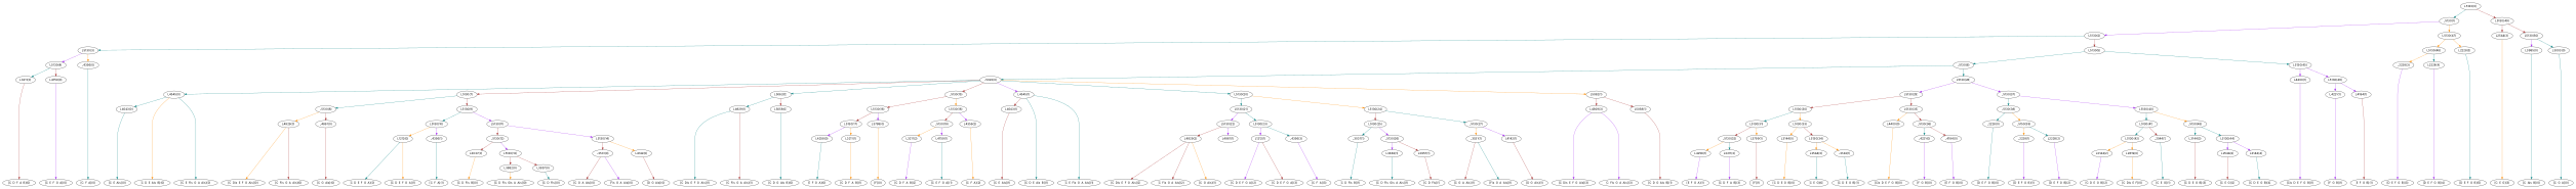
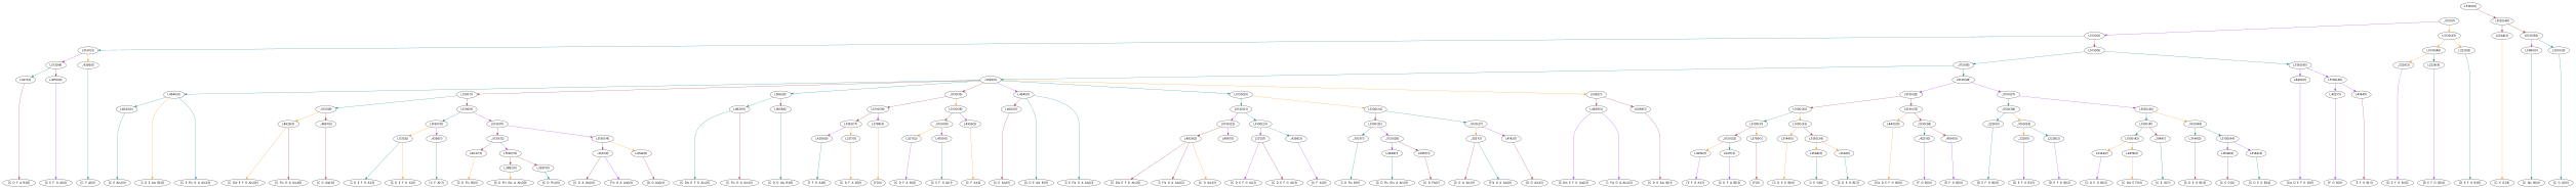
  digraph {
    fontname=Inter
    node [fontname=Inter]
    edge [color=teal fontname=Inter]
    "L5130(0)"
    "L5130(1)"
    "L5130(49)"
    "L5130(2)"
    "L5130(47)"
    "L2544(3)"
    "L5130(50)"
    "L5130(3)"
    "L5130(5)"
    "L5130(48)"
    "L2228(5)"
    "L3985(0)"
    "L3003(0)"
    "L5130(4)"
    "L4356(0)"
    "L5130(6)"
    "L5130(45)"
    "L2228(3)"
    "L2228(4)"
    "L3211(0)"
    "L4759(0)"
    "L5023(0)"
    "L5130(28)"
    "L4400(1)"
    "L5130(46)"
    "L4545(0)"
    "L5130(7)"
    "L5062(0)"
    "L5130(15)"
    "L4545(1)"
    "L5130(20)"
    "L5062(1)"
    "L5130(29)"
    "L5130(37)"
    "L4221(1)"
    "L4184(1)"
    "L4543(0)"
    "L5130(8)"
    "L5130(9)"
    "L4929(1)"
    "L5058(0)"
    "L5130(16)"
    "L5130(18)"
    "L4543(1)"
    "L5130(21)"
    "L5130(24)"
    "L4929(3)"
    "L5058(1)"
    "L5130(30)"
    "L5130(35)"
    "L5130(38)"
    "L5130(40)"
    "L4929(0)"
    "L4861(0)"
    "L5130(10)"
    "L5130(11)"
    "L5130(17)"
    "L3799(0)"
    "L5130(19)"
    "L4356(2)"
    "L5130(22)"
    "L5130(23)"
    "L5130(25)"
    "L5130(27)"
    "L5130(31)"
    "L5130(33)"
    "L4400(0)"
    "L5130(36)"
    "L2228(0)"
    n70 [label="L5150(39)"]
    "L5130(41)"
    "L5130(43)"
    "L1212(0)"
    "L4356(1)"
    "L5130(12)"
    "L5130(14)"
    "L4258(0)"
    "L3211(1)"
    "L3211(2)"
    "L4759(1)"
    "L4929(2)"
    "L4861(1)"
    "L1212(1)"
    "L4356(3)"
    "L3037(1)"
    "L5130(26)"
    "L3531(1)"
    "L4142(1)"
    "L5130(32)"
    "L3799(1)"
    "L3144(0)"
    "L5130(34)"
    "L4221(0)"
    "L4184(0)"
    "L2228(1)"
    "L2228(2)"
    "L5130(42)"
    "L2544(1)"
    "L3144(3)"
    "L5130(44)"
    "L3037(0)"
    "L5130(13)"
    "L3531(0)"
    "L4142(0)"
    "L3882(1)"
    "L3957(1)"
    "L4258(1)"
    "L3211(3)"
    "L2544(0)"
    "L3144(1)"
    "L3144(2)"
    "L2619(0)"
    "L2544(2)"
    "L3144(4)"
    "L3882(0)"
    "L3957(0)"
    "[C  D  F  A  B](0)"
    "[C  E  F  G  A](0)"
    "[C  F  A](0)"
    "[C  E  Ais](0)"
    "[C  D  E  Ais  B](0)"
    "[C  E  Fis  G  A  Ais](0)"
    "[C  Dis  E  F  G  Ais](0)"
    "[C  Fis  G  A  Ais](0)"
    "[C  G  Ais](0)"
    "[C  D  E  F  G  A](0)"
    "[C  D  E  F  G  A](1)"
    "[C  F  A](1)"
    "[C  D  Fis  B](0)"
    "[C  D  Fis  Gis  A  Ais](0)"
    "[C  D  Fis](0)"
    "[C  G  A  Ais](0)"
    "[Fis  G  A  Ais](0)"
    "[D  G  Ais](0)"
    "[C  Dis  E  F  G  Ais](1)"
    "[C  Fis  G  A  Ais](1)"
    "[C  D  G  Ais  B](0)"
    "[E  F  G  A](0)"
    "[C  D  F  A  B](1)"
    "[F](0)"
    "[C  D  F  A  B](2)"
    "[C  E  F  G  A](1)"
    "[C  F  A](2)"
    "[C  E  Ais](1)"
    "[C  D  E  Ais  B](1)"
    "[C  E  Fis  G  A  Ais](1)"
    "[C  Dis  E  F  G  Ais](2)"
    "[C  Fis  G  A  Ais](2)"
    "[C  G  Ais](1)"
    "[C  D  E  F  G  A](2)"
    "[C  D  E  F  G  A](3)"
    "[C  F  A](3)"
    "[C  D  Fis  B](1)"
    "[C  D  Fis  Gis  A  Ais](1)"
    "[C  D  Fis](1)"
    "[C  G  A  Ais](1)"
    "[Fis  G  A  Ais](1)"
    "[D  G  Ais](1)"
    "[C  Dis  E  F  G  Ais](3)"
    "[C  Fis  G  A  Ais](3)"
    "[C  D  G  Ais  B](1)"
    "[E  F  G  A](1)"
    "[C  D  F  A  B](3)"
    "[F](1)"
    "[C  D  E  G  B](0)"
    "[C  E  G](0)"
    "[C  D  E  G  B](1)"
    "[Cis  D  E  F  G  B](0)"
    "[F  G  B](0)"
    "[E  F  G  B](0)"
    "[D  E  F  G  B](0)"
    "[D  E  F  G  B](1)"
    "[D  E  F  G  B](2)"
    "[C  D  E  G  B](2)"
    "[C  Dis  E  F](0)"
    "[C  E  G](1)"
    "[C  D  E  G  B](3)"
    "[C  E  G](2)"
    "[C  D  E  G  B](4)"
    "[Cis  D  E  F  G  B](1)"
    "[F  G  B](1)"
    "[E  F  G  B](1)"
    "[D  E  F  G  B](3)"
    "[D  E  F  G  B](4)"
    "[D  E  F  G  B](5)"
    "[C  E  G](3)"
    "[C  Ais  B](0)"
    "[C  G  A](0)"
    subgraph sub_1 {
      rank=min
      "L5130(0)"
    }
    subgraph sub_2 {
      rank=same
      "L5130(1)"
      "L5130(49)"
    }
    subgraph sub_3 {
      rank=same
      "L5130(2)"
      "L5130(47)"
      "L2544(3)"
      "L5130(50)"
    }
    subgraph sub_4 {
      rank=same
      "L5130(3)"
      "L5130(5)"
      "L5130(48)"
      "L2228(5)"
      "L3985(0)"
      "L3003(0)"
    }
    subgraph sub_5 {
      rank=same
      "L5130(4)"
      "L4356(0)"
      "L5130(6)"
      "L5130(45)"
      "L2228(3)"
      "L2228(4)"
    }
    subgraph sub_6 {
      rank=same
      "L3211(0)"
      "L4759(0)"
      "L5023(0)"
      "L5130(28)"
      "L4400(1)"
      "L5130(46)"
    }
    subgraph sub_7 {
      rank=same
      "L4545(0)"
      "L5130(7)"
      "L5062(0)"
      "L5130(15)"
      "L4545(1)"
      "L5130(20)"
      "L5062(1)"
      "L5130(29)"
      "L5130(37)"
      "L4221(1)"
      "L4184(1)"
    }
    subgraph sub_8 {
      rank=same
      "L4543(0)"
      "L5130(8)"
      "L5130(9)"
      "L4929(1)"
      "L5058(0)"
      "L5130(16)"
      "L5130(18)"
      "L4543(1)"
      "L5130(21)"
      "L5130(24)"
      "L4929(3)"
      "L5058(1)"
      "L5130(30)"
      "L5130(35)"
      "L5130(38)"
      "L5130(40)"
    }
    subgraph sub_9 {
      rank=same
      "L4929(0)"
      "L4861(0)"
      "L5130(10)"
      "L5130(11)"
      "L5130(17)"
      "L3799(0)"
      "L5130(19)"
      "L4356(2)"
      "L5130(22)"
      "L5130(23)"
      "L5130(25)"
      "L5130(27)"
      "L5130(31)"
      "L5130(33)"
      "L4400(0)"
      "L5130(36)"
      "L2228(0)"
      n70
      "L5130(41)"
      "L5130(43)"
    }
    subgraph sub_10 {
      rank=same
      "L1212(0)"
      "L4356(1)"
      "L5130(12)"
      "L5130(14)"
      "L4258(0)"
      "L3211(1)"
      "L3211(2)"
      "L4759(1)"
      "L4929(2)"
      "L4861(1)"
      "L1212(1)"
      "L4356(3)"
      "L3037(1)"
      "L5130(26)"
      "L3531(1)"
      "L4142(1)"
      "L5130(32)"
      "L3799(1)"
      "L3144(0)"
      "L5130(34)"
      "L4221(0)"
      "L4184(0)"
      "L2228(1)"
      "L2228(2)"
      "L5130(42)"
      "L2544(1)"
      "L3144(3)"
      "L5130(44)"
    }
    subgraph sub_11 {
      rank=same
      "L3037(0)"
      "L5130(13)"
      "L3531(0)"
      "L4142(0)"
      "L3882(1)"
      "L3957(1)"
      "L4258(1)"
      "L3211(3)"
      "L2544(0)"
      "L3144(1)"
      "L3144(2)"
      "L2619(0)"
      "L2544(2)"
      "L3144(4)"
    }
    subgraph sub_12 {
      rank=same
      "L3882(0)"
      "L3957(0)"
    }
    subgraph sub_13 {
      rank=max
      "[C  D  F  A  B](0)"
      "[C  E  F  G  A](0)"
      "[C  F  A](0)"
      "[C  E  Ais](0)"
      "[C  D  E  Ais  B](0)"
      "[C  E  Fis  G  A  Ais](0)"
      "[C  Dis  E  F  G  Ais](0)"
      "[C  Fis  G  A  Ais](0)"
      "[C  G  Ais](0)"
      "[C  D  E  F  G  A](0)"
      "[C  D  E  F  G  A](1)"
      "[C  F  A](1)"
      "[C  D  Fis  B](0)"
      "[C  D  Fis  Gis  A  Ais](0)"
      "[C  D  Fis](0)"
      "[C  G  A  Ais](0)"
      "[Fis  G  A  Ais](0)"
      "[D  G  Ais](0)"
      "[C  Dis  E  F  G  Ais](1)"
      "[C  Fis  G  A  Ais](1)"
      "[C  D  G  Ais  B](0)"
      "[E  F  G  A](0)"
      "[C  D  F  A  B](1)"
      "[F](0)"
      "[C  D  F  A  B](2)"
      "[C  E  F  G  A](1)"
      "[C  F  A](2)"
      "[C  E  Ais](1)"
      "[C  D  E  Ais  B](1)"
      "[C  E  Fis  G  A  Ais](1)"
      "[C  Dis  E  F  G  Ais](2)"
      "[C  Fis  G  A  Ais](2)"
      "[C  G  Ais](1)"
      "[C  D  E  F  G  A](2)"
      "[C  D  E  F  G  A](3)"
      "[C  F  A](3)"
      "[C  D  Fis  B](1)"
      "[C  D  Fis  Gis  A  Ais](1)"
      "[C  D  Fis](1)"
      "[C  G  A  Ais](1)"
      "[Fis  G  A  Ais](1)"
      "[D  G  Ais](1)"
      "[C  Dis  E  F  G  Ais](3)"
      "[C  Fis  G  A  Ais](3)"
      "[C  D  G  Ais  B](1)"
      "[E  F  G  A](1)"
      "[C  D  F  A  B](3)"
      "[F](1)"
      "[C  D  E  G  B](0)"
      "[C  E  G](0)"
      "[C  D  E  G  B](1)"
      "[Cis  D  E  F  G  B](0)"
      "[F  G  B](0)"
      "[E  F  G  B](0)"
      "[D  E  F  G  B](0)"
      "[D  E  F  G  B](1)"
      "[D  E  F  G  B](2)"
      "[C  D  E  G  B](2)"
      "[C  Dis  E  F](0)"
      "[C  E  G](1)"
      "[C  D  E  G  B](3)"
      "[C  E  G](2)"
      "[C  D  E  G  B](4)"
      "[Cis  D  E  F  G  B](1)"
      "[F  G  B](1)"
      "[E  F  G  B](1)"
      "[D  E  F  G  B](3)"
      "[D  E  F  G  B](4)"
      "[D  E  F  G  B](5)"
      "[C  E  G](3)"
      "[C  Ais  B](0)"
      "[C  G  A](0)"
    }
-   "L5130(0)" -> "L5130(1)"
    "L5130(0)" -> "L5130(49)" [color=brown]
    "L5130(1)" -> "L5130(2)" [color=purple]
    "L5130(1)" -> "L5130(47)" [color=darkorange]
    "L5130(49)" -> "L2544(3)" [color=brown]
    "L5130(49)" -> "L5130(50)" [color=brown]
    "L5130(2)" -> "L5130(3)"
    "L5130(2)" -> "L5130(5)" [color=brown]
    "L5130(47)" -> "L5130(48)" [color=darkorange]
    "L5130(47)" -> "L2228(5)" [color=darkorange]
    "L2544(3)" -> "[C  E  G](3)" [color=darkorange]
    "L5130(50)" -> "L3985(0)" [color=purple]
    "L5130(50)" -> "L3003(0)"
    "L5130(3)" -> "L5130(4)" [color=purple]
    "L5130(3)" -> "L4356(0)" [color=darkorange]
    "L5130(5)" -> "L5130(6)"
    "L5130(5)" -> "L5130(45)"
    "L5130(48)" -> "L2228(3)" [color=darkorange]
    "L5130(48)" -> "L2228(4)"
    "L2228(5)" -> "[D  E  F  G  B](5)"
    "L3985(0)" -> "[C  Ais  B](0)"
    "L3003(0)" -> "[C  G  A](0)"
    "L5130(4)" -> "L3211(0)"
    "L5130(4)" -> "L4759(0)" [color=brown]
    "L4356(0)" -> "[C  F  A](0)"
    "L5130(6)" -> "L5023(0)"
    "L5130(6)" -> "L5130(28)"
    "L5130(45)" -> "L4400(1)" [color=purple]
    "L5130(45)" -> "L5130(46)" [color=purple]
    "L2228(3)" -> "[D  E  F  G  B](3)" [color=purple]
    "L2228(4)" -> "[D  E  F  G  B](4)" [color=purple]
    "L3211(0)" -> "[C  D  F  A  B](0)" [color=brown]
    "L4759(0)" -> "[C  E  F  G  A](0)" [color=purple]
    "L5023(0)" -> "L4545(0)"
    "L5023(0)" -> "L5130(7)" [color=brown]
    "L5023(0)" -> "L5062(0)"
    "L5023(0)" -> "L5130(15)" [color=brown]
    "L5023(0)" -> "L4545(1)" [color=purple]
    "L5023(0)" -> "L5130(20)"
    "L5023(0)" -> "L5062(1)" [color=darkorange]
    "L5130(28)" -> "L5130(29)" [color=purple]
    "L5130(28)" -> "L5130(37)" [color=purple]
    "L4400(1)" -> "[Cis  D  E  F  G  B](1)" [color=purple]
    "L5130(46)" -> "L4221(1)" [color=purple]
    "L5130(46)" -> "L4184(1)" [color=purple]
    "L4545(0)" -> "L4543(0)"
    "L4545(0)" -> "[C  D  E  Ais  B](0)" [color=darkorange]
    "L4545(0)" -> "[C  E  Fis  G  A  Ais](0)"
    "L5130(7)" -> "L5130(8)"
    "L5130(7)" -> "L5130(9)" [color=brown]
    "L5062(0)" -> "L4929(1)"
    "L5062(0)" -> "L5058(0)" [color=brown]
    "L5130(15)" -> "L5130(16)" [color=brown]
    "L5130(15)" -> "L5130(18)" [color=darkorange]
    "L4545(1)" -> "L4543(1)" [color=brown]
    "L4545(1)" -> "[C  D  E  Ais  B](1)"
    "L4545(1)" -> "[C  E  Fis  G  A  Ais](1)"
    "L5130(20)" -> "L5130(21)"
    "L5130(20)" -> "L5130(24)" [color=darkorange]
    "L5062(1)" -> "L4929(3)" [color=brown]
    "L5062(1)" -> "L5058(1)" [color=brown]
    "L5130(29)" -> "L5130(30)" [color=brown]
    "L5130(29)" -> "L5130(35)" [color=brown]
    "L5130(37)" -> "L5130(38)"
    "L5130(37)" -> "L5130(40)" [color=purple]
    "L4221(1)" -> "[F  G  B](1)" [color=purple]
    "L4184(1)" -> "[E  F  G  B](1)" [color=brown]
    "L4543(0)" -> "[C  E  Ais](0)"
    "L5130(8)" -> "L4929(0)" [color=darkorange]
    "L5130(8)" -> "L4861(0)" [color=brown]
    "L5130(9)" -> "L5130(10)"
    "L5130(9)" -> "L5130(11)" [color=purple]
    "L4929(1)" -> "[C  Dis  E  F  G  Ais](1)"
    "L4929(1)" -> "[C  Fis  G  A  Ais](1)" [color=brown]
    "L5058(0)" -> "[C  D  G  Ais  B](0)"
    "L5130(16)" -> "L5130(17)" [color=brown]
    "L5130(16)" -> "L3799(0)" [color=purple]
    "L5130(18)" -> "L5130(19)" [color=brown]
    "L5130(18)" -> "L4356(2)" [color=purple]
    "L4543(1)" -> "[C  E  Ais](1)" [color=brown]
    "L5130(21)" -> "L5130(22)" [color=purple]
    "L5130(21)" -> "L5130(23)"
    "L5130(24)" -> "L5130(25)" [color=brown]
    "L5130(24)" -> "L5130(27)"
    "L4929(3)" -> "[C  Dis  E  F  G  Ais](3)" [color=purple]
    "L4929(3)" -> "[C  Fis  G  A  Ais](3)" [color=purple]
    "L5058(1)" -> "[C  D  G  Ais  B](1)" [color=brown]
    "L5130(30)" -> "L5130(31)"
    "L5130(30)" -> "L5130(33)" [color=darkorange]
    "L5130(35)" -> "L4400(0)" [color=darkorange]
    "L5130(35)" -> "L5130(36)" [color=brown]
    "L5130(38)" -> "L2228(0)"
    "L5130(38)" -> n70 [color=darkorange]
    "L5130(40)" -> "L5130(41)"
    "L5130(40)" -> "L5130(43)" [color=darkorange]
    "L4929(0)" -> "[C  Dis  E  F  G  Ais](0)" [color=darkorange]
    "L4929(0)" -> "[C  Fis  G  A  Ais](0)" [color=brown]
    "L4861(0)" -> "[C  G  Ais](0)" [color=brown]
    "L5130(10)" -> "L1212(0)" [color=darkorange]
    "L5130(10)" -> "L4356(1)" [color=purple]
    "L5130(11)" -> "L5130(12)" [color=brown]
    "L5130(11)" -> "L5130(14)" [color=purple]
    "L5130(17)" -> "L4258(0)" [color=purple]
    "L5130(17)" -> "L3211(1)" [color=darkorange]
    "L3799(0)" -> "[F](0)" [color=darkorange]
    "L5130(19)" -> "L3211(2)" [color=darkorange]
    "L5130(19)" -> "L4759(1)" [color=purple]
    "L4356(2)" -> "[C  F  A](2)" [color=darkorange]
    "L5130(22)" -> "L4929(2)" [color=brown]
    "L5130(22)" -> "L4861(1)" [color=purple]
    "L5130(23)" -> "L1212(1)" [color=purple]
    "L5130(23)" -> "L4356(3)"
    "L5130(25)" -> "L3037(1)"
    "L5130(25)" -> "L5130(26)" [color=purple]
    "L5130(27)" -> "L3531(1)" [color=darkorange]
    "L5130(27)" -> "L4142(1)" [color=purple]
    "L5130(31)" -> "L5130(32)" [color=brown]
    "L5130(31)" -> "L3799(1)" [color=darkorange]
    "L5130(33)" -> "L3144(0)" [color=darkorange]
    "L5130(33)" -> "L5130(34)" [color=brown]
    "L4400(0)" -> "[Cis  D  E  F  G  B](0)" [color=darkorange]
    "L5130(36)" -> "L4221(0)"
    "L5130(36)" -> "L4184(0)" [color=brown]
    "L2228(0)" -> "[D  E  F  G  B](0)"
    n70 -> "L2228(1)" [color=darkorange]
    n70 -> "L2228(2)"
    "L5130(41)" -> "L5130(42)"
    "L5130(41)" -> "L2544(1)" [color=brown]
    "L5130(43)" -> "L3144(3)"
    "L5130(43)" -> "L5130(44)"
    "L1212(0)" -> "[C  D  E  F  G  A](0)"
    "L1212(0)" -> "[C  D  E  F  G  A](1)" [color=darkorange]
    "L4356(1)" -> "[C  F  A](1)"
    "L5130(12)" -> "L3037(0)" [color=brown]
    "L5130(12)" -> "L5130(13)" [color=purple]
    "L5130(14)" -> "L3531(0)" [color=brown]
    "L5130(14)" -> "L4142(0)" [color=darkorange]
    "L4258(0)" -> "[E  F  G  A](0)"
    "L3211(1)" -> "[C  D  F  A  B](1)" [color=darkorange]
    "L3211(2)" -> "[C  D  F  A  B](2)" [color=purple]
    "L4759(1)" -> "[C  E  F  G  A](1)"
    "L4929(2)" -> "[C  Dis  E  F  G  Ais](2)" [color=brown]
    "L4929(2)" -> "[C  Fis  G  A  Ais](2)" [color=brown]
    "L4929(2)" -> "[C  G  Ais](1)" [color=darkorange]
    "L1212(1)" -> "[C  D  E  F  G  A](2)" [color=purple]
    "L1212(1)" -> "[C  D  E  F  G  A](3)" [color=brown]
    "L4356(3)" -> "[C  F  A](3)" [color=purple]
    "L3037(1)" -> "[C  D  Fis  B](1)"
    "L5130(26)" -> "L3882(1)" [color=purple]
    "L5130(26)" -> "L3957(1)" [color=brown]
    "L3531(1)" -> "[C  G  A  Ais](1)" [color=brown]
    "L3531(1)" -> "[Fis  G  A  Ais](1)"
    "L4142(1)" -> "[D  G  Ais](1)" [color=brown]
    "L5130(32)" -> "L4258(1)" [color=darkorange]
    "L5130(32)" -> "L3211(3)"
    "L3799(1)" -> "[F](1)" [color=brown]
    "L3144(0)" -> "[C  D  E  G  B](0)" [color=darkorange]
    "L5130(34)" -> "L2544(0)" [color=darkorange]
    "L5130(34)" -> "L3144(1)" [color=darkorange]
    "L4221(0)" -> "[F  G  B](0)" [color=purple]
    "L4184(0)" -> "[E  F  G  B](0)" [color=purple]
    "L2228(1)" -> "[D  E  F  G  B](1)" [color=purple]
    "L2228(2)" -> "[D  E  F  G  B](2)" [color=purple]
    "L5130(42)" -> "L3144(2)" [color=darkorange]
    "L5130(42)" -> "L2619(0)" [color=darkorange]
    "L2544(1)" -> "[C  E  G](1)"
    "L3144(3)" -> "[C  D  E  G  B](3)" [color=brown]
    "L5130(44)" -> "L2544(2)" [color=purple]
    "L5130(44)" -> "L3144(4)" [color=purple]
    "L3037(0)" -> "[C  D  Fis  B](0)" [color=darkorange]
    "L5130(13)" -> "L3882(0)" [color=brown]
    "L5130(13)" -> "L3957(0)" [color=brown]
    "L3531(0)" -> "[C  G  A  Ais](0)" [color=brown]
    "L3531(0)" -> "[Fis  G  A  Ais](0)" [color=purple]
    "L4142(0)" -> "[D  G  Ais](0)" [color=brown]
    "L3882(1)" -> "[C  D  Fis  Gis  A  Ais](1)"
    "L3957(1)" -> "[C  D  Fis](1)" [color=brown]
    "L4258(1)" -> "[E  F  G  A](1)" [color=purple]
    "L3211(3)" -> "[C  D  F  A  B](3)" [color=purple]
    "L2544(0)" -> "[C  E  G](0)"
    "L3144(1)" -> "[C  D  E  G  B](1)"
    "L3144(2)" -> "[C  D  E  G  B](2)" [color=purple]
    "L2619(0)" -> "[C  Dis  E  F](0)" [color=darkorange]
    "L2544(2)" -> "[C  E  G](2)" [color=brown]
    "L3144(4)" -> "[C  D  E  G  B](4)"
    "L3882(0)" -> "[C  D  Fis  Gis  A  Ais](0)" [color=darkorange]
    "L3957(0)" -> "[C  D  Fis](0)"
  }
